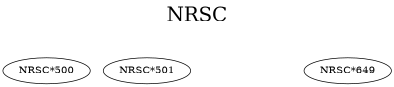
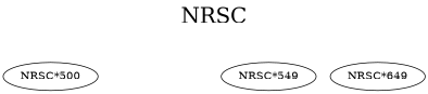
  digraph {
    fontsize=27
    label=NRSC
    labelloc=t
    "NRSC*500"
-   "NRSC*501"
+   "NRSC*549"
    "NRSC*649"
  }
